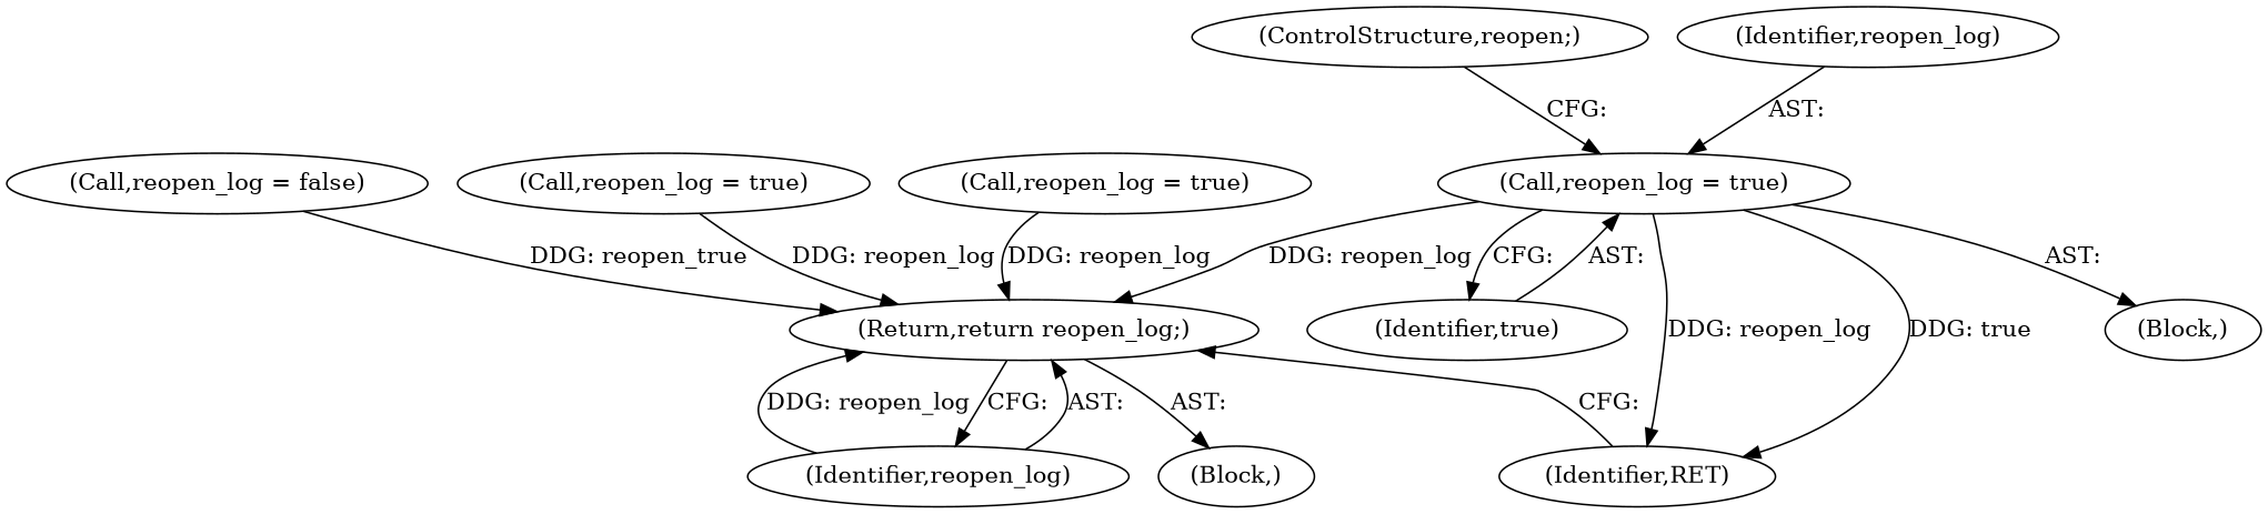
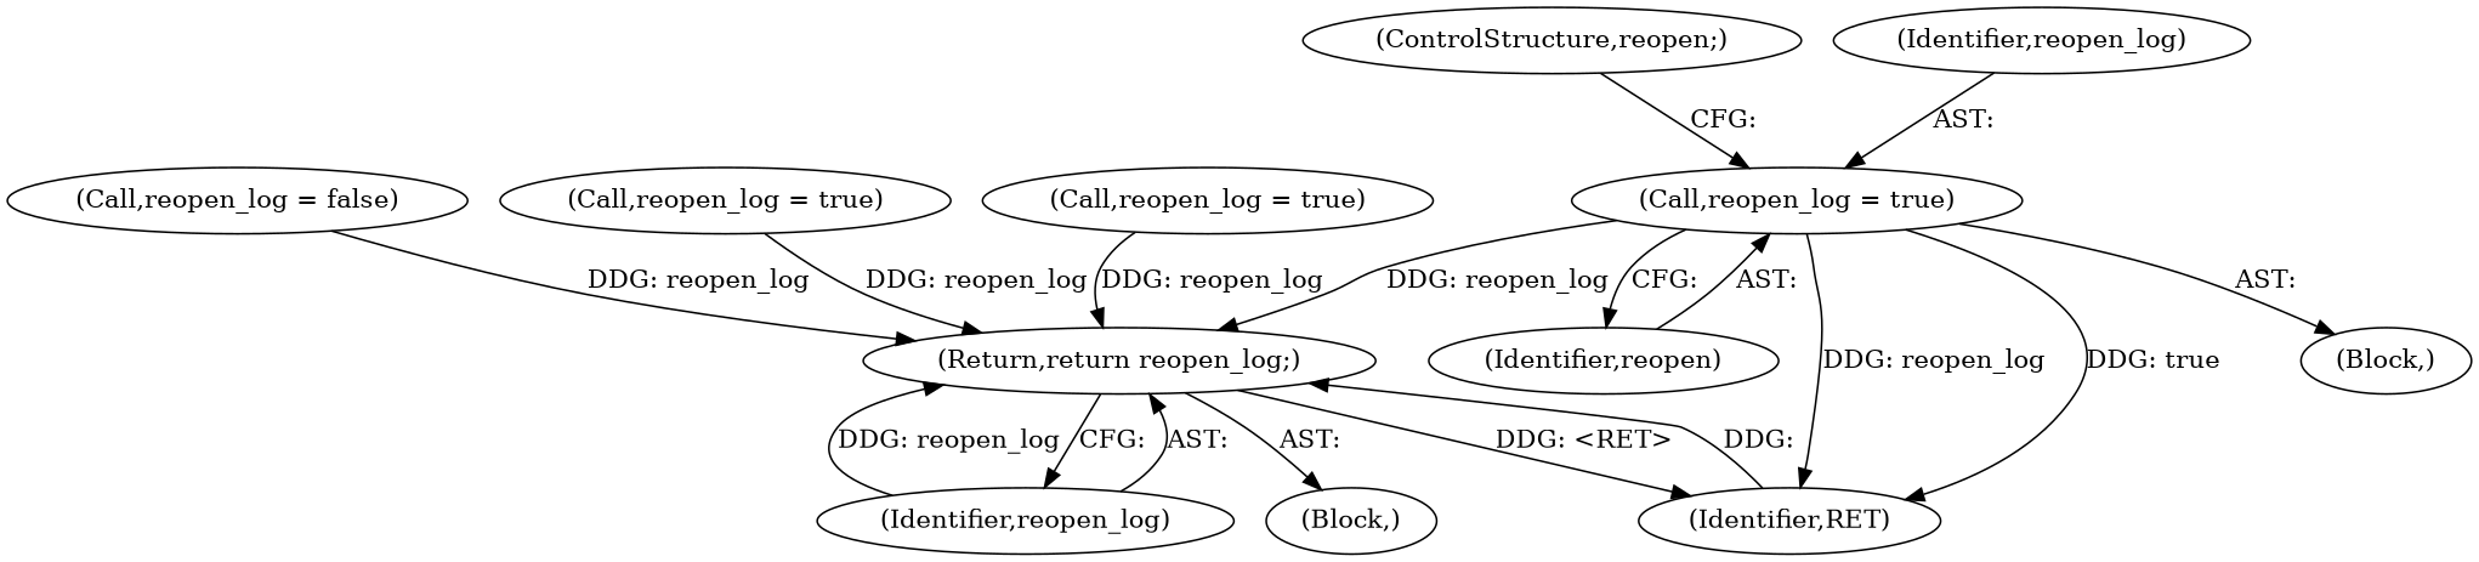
  digraph {
    n1 [label="(Call,reopen_log = true)"]
    n2 [label="(Return,return reopen_log;)"]
    n3 [label="(Identifier,RET)"]
    n4 [label="(Block,)"]
-   n5 [label="(Identifier,true)"]
+   n5 [label="(Identifier,reopen)"]
    n6 [label="(Identifier,reopen_log)"]
    n7 [label="(Block,)"]
    n8 [label="(ControlStructure,reopen;)"]
    n9 [label="(Identifier,reopen_log)"]
    n10 [label="(Call,reopen_log = false)"]
    n11 [label="(Call,reopen_log = true)"]
    n12 [label="(Call,reopen_log = true)"]
    n1 -> n2 [label="DDG: reopen_log"]
    n1 -> n3 [label="DDG: true"]
    n1 -> n3 [label="DDG: reopen_log"]
    n1 -> n4 [label="AST: "]
    n1 -> n5 [label="CFG: "]
+   n2 -> n3 [label="DDG: <RET>"]
    n2 -> n6 [label="CFG: "]
    n2 -> n7 [label="AST: "]
-   n3 -> n2 [label="CFG: "]
+   n3 -> n2 [label="DDG: "]
    n5 -> n1 [label="AST: "]
    n6 -> n2 [label="AST: "]
    n6 -> n2 [label="DDG: reopen_log"]
    n8 -> n1 [label="CFG: "]
    n9 -> n1 [label="AST: "]
-   n10 -> n2 [label="DDG: reopen_true"]
+   n10 -> n2 [label="DDG: reopen_log"]
    n11 -> n2 [label="DDG: reopen_log"]
    n12 -> n2 [label="DDG: reopen_log"]
  }
